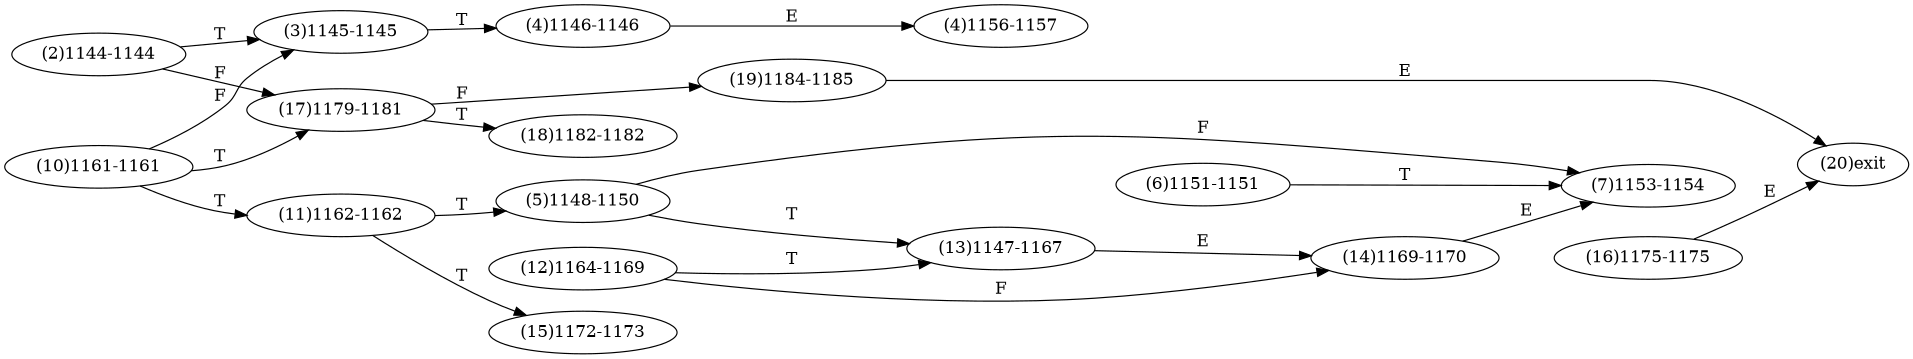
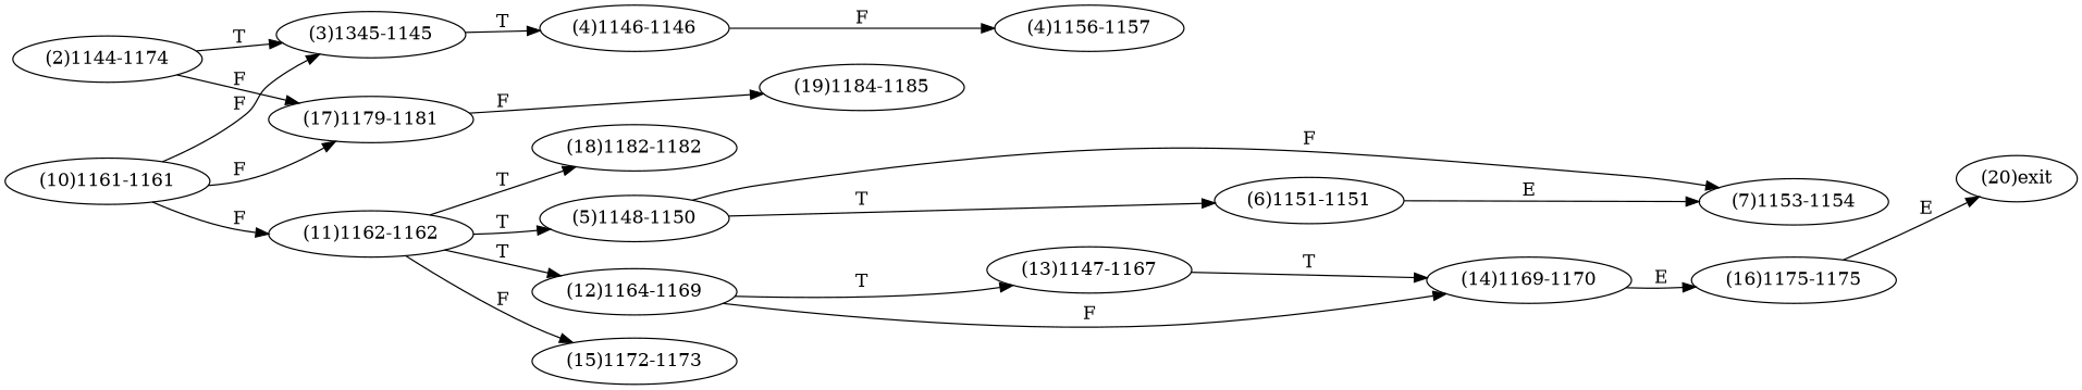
  digraph {
    rankdir=LR
-   n1 [label="(2)1144-1144"]
-   n2 [label="(3)1145-1145"]
+   n1 [label="(2)1144-1174"]
+   n2 [label="(3)1345-1145"]
    n3 [label="(17)1179-1181"]
    n4 [label="(4)1146-1146"]
    n5 [label="(19)1184-1185"]
    n6 [label="(18)1182-1182"]
    n7 [label="(4)1156-1157"]
    n8 [label="(10)1161-1161"]
    n9 [label="(11)1162-1162"]
    n10 [label="(5)1148-1150"]
    n11 [label="(6)1151-1151"]
    n12 [label="(7)1153-1154"]
    n13 [label="(20)exit"]
    n14 [label="(12)1164-1169"]
    n15 [label="(15)1172-1173"]
    n16 [label="(13)1147-1167"]
    n17 [label="(14)1169-1170"]
    n18 [label="(16)1175-1175"]
    n1 -> n2 [label=T]
    n1 -> n3 [label=F]
    n2 -> n4 [label=T]
    n3 -> n5 [label=F]
-   n3 -> n6 [label=T]
-   n4 -> n7 [label=E]
-   n5 -> n13 [label=E]
+   n9 -> n6 [label=T]
+   n4 -> n7 [label=F]
    n8 -> n2 [label=F]
-   n8 -> n3 [label=T]
-   n8 -> n9 [label=T]
+   n8 -> n3 [label=F]
+   n8 -> n9 [label=F]
    n9 -> n10 [label=T]
-   n9 -> n15 [label=T]
-   n10 -> n16 [label=T]
+   n9 -> n14 [label=T]
+   n9 -> n15 [label=F]
+   n10 -> n11 [label=T]
    n10 -> n12 [label=F]
-   n11 -> n12 [label=T]
+   n11 -> n12 [label=E]
    n14 -> n16 [label=T]
    n14 -> n17 [label=F]
-   n16 -> n17 [label=E]
-   n17 -> n12 [label=E]
+   n16 -> n17 [label=T]
+   n17 -> n18 [label=E]
    n18 -> n13 [label=E]
  }
